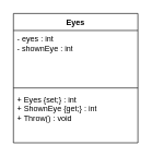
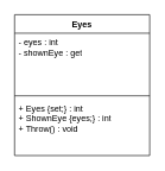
  <mxCell id="0" />
  <mxCell id="1" parent="0" />
  <mxCell id="2" value="Eyes" style="swimlane;fontStyle=1;align=center;verticalAlign=top;childLayout=stackLayout;horizontal=1;startSize=26;horizontalStack=0;resizeParent=1;resizeParentMax=0;resizeLast=0;collapsible=1;marginBottom=0;whiteSpace=wrap;html=1;" vertex="1" parent="1"><mxGeometry x="20" y="20" width="190" height="198" as="geometry" /></mxCell>
- <mxCell id="3" value="&lt;div&gt;- eyes : int&lt;br&gt;- shownEye : int&lt;/div&gt;" style="text;strokeColor=none;fillColor=none;align=left;verticalAlign=top;spacingLeft=4;spacingRight=4;overflow=hidden;rotatable=0;points=[[0,0.5],[1,0.5]];portConstraint=eastwest;whiteSpace=wrap;html=1;" vertex="1" parent="2"><mxGeometry y="26" width="190" height="84" as="geometry" /></mxCell>
+ <mxCell id="3" value="&lt;div&gt;- eyes : int&lt;br&gt;- shownEye : get&lt;/div&gt;" style="text;strokeColor=none;fillColor=none;align=left;verticalAlign=top;spacingLeft=4;spacingRight=4;overflow=hidden;rotatable=0;points=[[0,0.5],[1,0.5]];portConstraint=eastwest;whiteSpace=wrap;html=1;" vertex="1" parent="2"><mxGeometry y="26" width="190" height="84" as="geometry" /></mxCell>
  <mxCell id="4" value="" style="line;strokeWidth=1;fillColor=none;align=left;verticalAlign=middle;spacingTop=-1;spacingLeft=3;spacingRight=3;rotatable=0;labelPosition=right;points=[];portConstraint=eastwest;strokeColor=inherit;" vertex="1" parent="2"><mxGeometry y="110" width="190" height="8" as="geometry" /></mxCell>
- <mxCell id="5" value="&lt;div&gt;+ Eyes {set;} : int&lt;/div&gt;&lt;div&gt;+ ShownEye {get;} : int&lt;/div&gt;&lt;div&gt;+ Throw() : void&lt;/div&gt;" style="text;strokeColor=none;fillColor=none;align=left;verticalAlign=top;spacingLeft=4;spacingRight=4;overflow=hidden;rotatable=0;points=[[0,0.5],[1,0.5]];portConstraint=eastwest;whiteSpace=wrap;html=1;" vertex="1" parent="2"><mxGeometry y="118" width="190" height="80" as="geometry" /></mxCell>
+ <mxCell id="5" value="&lt;div&gt;+ Eyes {set;} : int&lt;/div&gt;&lt;div&gt;+ ShownEye {eyes;} : int&lt;/div&gt;&lt;div&gt;+ Throw() : void&lt;/div&gt;" style="text;strokeColor=none;fillColor=none;align=left;verticalAlign=top;spacingLeft=4;spacingRight=4;overflow=hidden;rotatable=0;points=[[0,0.5],[1,0.5]];portConstraint=eastwest;whiteSpace=wrap;html=1;" vertex="1" parent="2"><mxGeometry y="118" width="190" height="80" as="geometry" /></mxCell>
